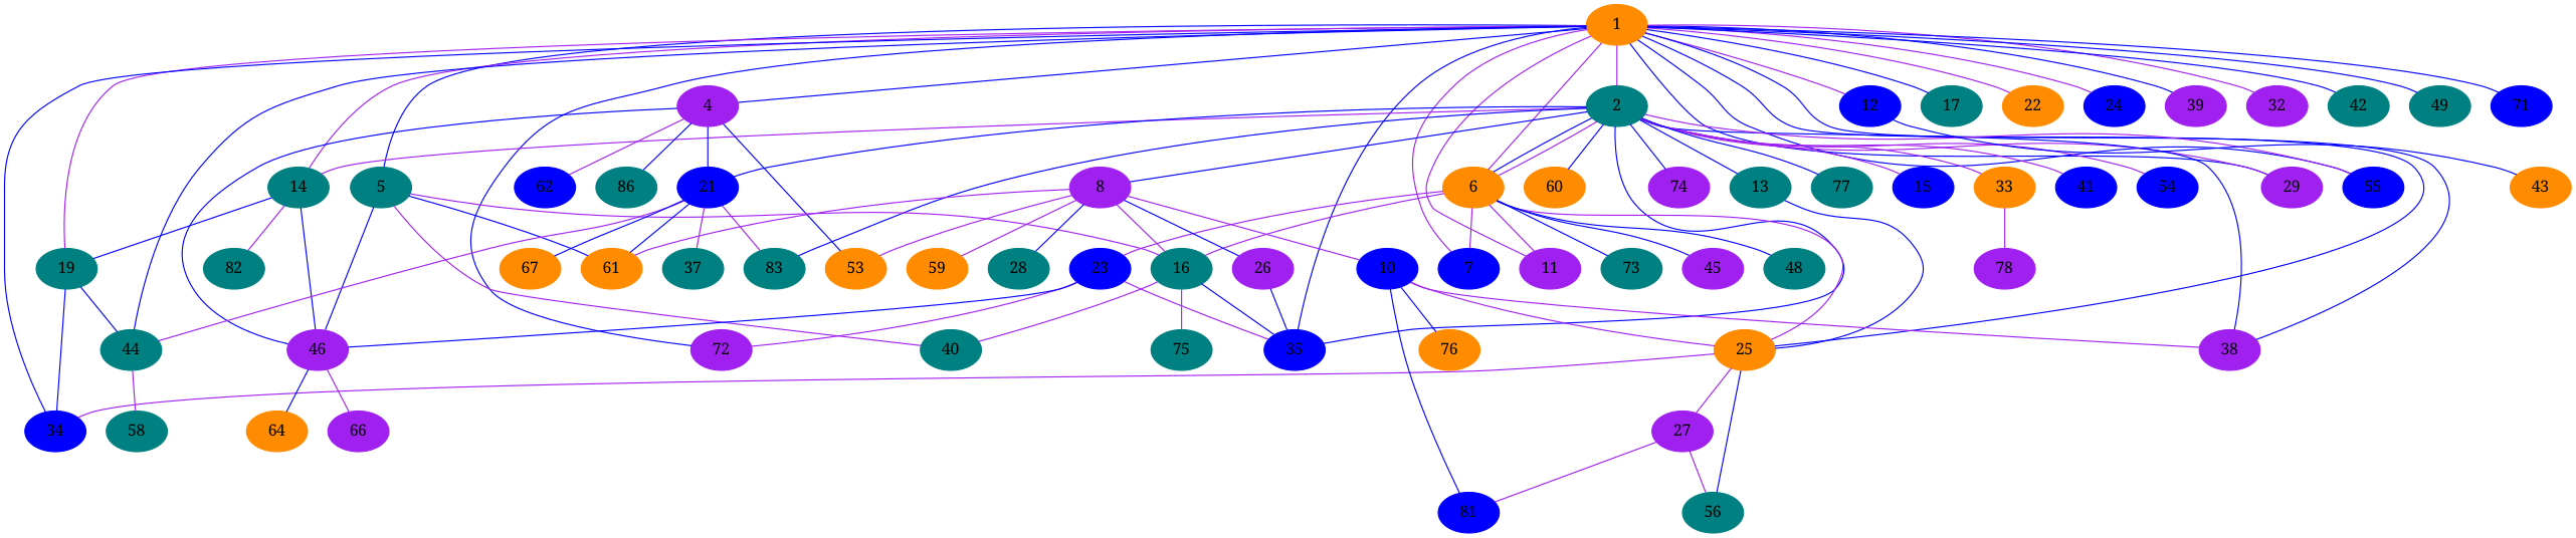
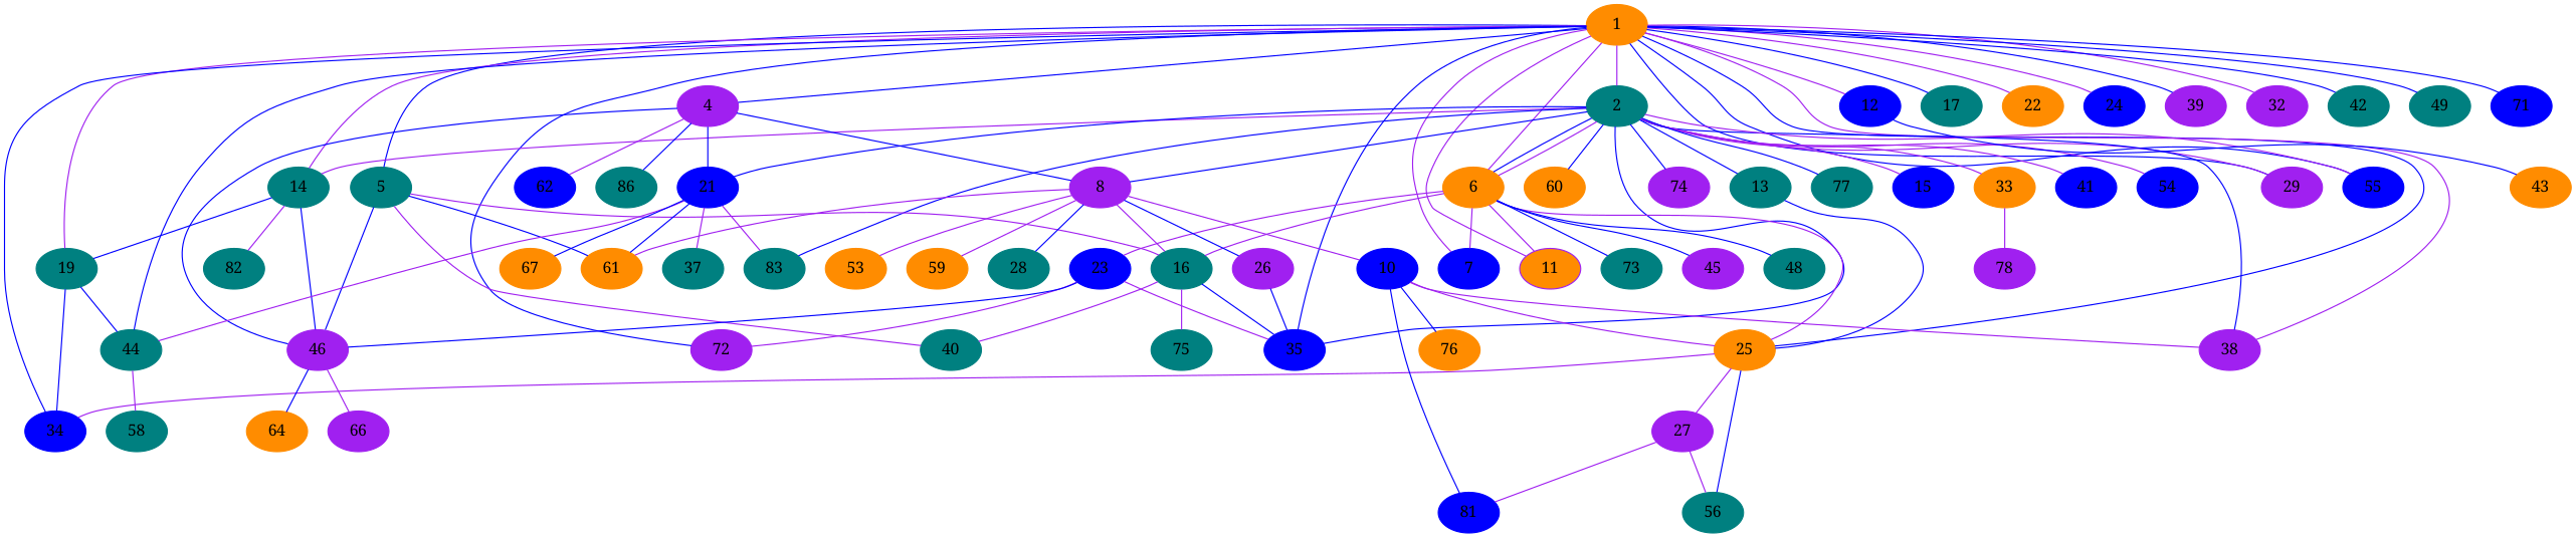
  graph {
    fontname="Noto Serif"
    node [color=teal fontname="Noto Serif" style=filled]
    edge [color=blue fontname="Noto Serif"]
    1 [color=darkorange super="+3"]
    2 [super="+9"]
    4 [color=purple super="+20"]
    5 [super="+18"]
    6 [color=darkorange super="+30"]
    7 [color=blue]
-   11 [color=purple]
+   11 [color=purple fillcolor=darkorange]
    12 [color=blue]
    14 [super="+69"]
    17
    19 [super="+36"]
    22 [color=darkorange]
    24 [color=blue]
    25 [color=darkorange super="+63"]
    29 [color=purple]
    n16 [color=purple label=39]
    32 [color=purple]
    34 [color=blue]
    35 [color=blue super="+68"]
    38 [color=purple]
    42
    44
    49
    55 [color=blue]
    71 [color=blue]
    72 [color=purple]
    8 [color=purple super="+39"]
    13 [super="+52"]
    15 [color=blue]
    21 [color=blue super="+47"]
    33 [color=darkorange]
    41 [color=blue]
    54 [color=blue super="+70"]
    60 [color=darkorange]
    74 [color=purple]
    77
    83
    46 [color=purple super="+51"]
    62 [color=blue]
    86
    16 [super="+57"]
    40 [super="+65"]
    61 [color=darkorange super="+79"]
    23 [color=blue]
    45 [color=purple]
    48
    73
    43 [color=darkorange]
    82
    27 [color=purple super="+84"]
    56
    58
    10 [color=blue super="+50"]
    26 [color=purple]
    28
    53 [color=darkorange super="+85"]
    59 [color=darkorange]
    37
    67 [color=darkorange]
    78 [color=purple]
    64 [color=darkorange]
    66 [color=purple]
    75
    76 [color=darkorange super="+80"]
    81 [color=blue]
    1 -- 2 [color=purple weight=3]
    1 -- 4
    1 -- 5
    1 -- 6 [color=purple weight=2]
    1 -- 7 [color=purple]
    1 -- 11 [color=purple]
    1 -- 12 [color=purple]
    1 -- 14 [color=purple weight=2]
    1 -- 17
    1 -- 19 [color=purple]
    1 -- 22 [color=purple]
    1 -- 24 [color=purple]
    1 -- 25
    1 -- 29
    1 -- n16
    1 -- 32 [color=purple]
    1 -- 34
    1 -- 35
-   1 -- 38
+   1 -- 38 [color=purple]
    1 -- 42
    1 -- 44
    1 -- 49
    1 -- 55
    1 -- 71
    1 -- 72
    2 -- 6 [weight=2]
    2 -- 6 [color=purple]
    2 -- 14 [color=purple]
    2 -- 29 [color=purple]
    2 -- 35 [weight=2]
    2 -- 38
    2 -- 55 [color=purple]
    2 -- 8
    2 -- 13
    2 -- 15 [color=purple]
    2 -- 21
    2 -- 33 [color=purple]
    2 -- 41 [color=purple]
    2 -- 54 [color=purple]
    2 -- 60
    2 -- 74
    2 -- 77
    2 -- 83 [weight=2]
-   4 -- 53
+   4 -- 8
    4 -- 21
    4 -- 46
    4 -- 62 [color=purple]
    4 -- 86
    5 -- 46
    5 -- 16 [color=purple]
    5 -- 40 [color=purple]
    5 -- 61
    6 -- 7 [color=purple]
    6 -- 11 [color=purple]
    6 -- 25 [color=purple]
    6 -- 16 [color=purple]
    6 -- 23 [color=purple]
    6 -- 45
    6 -- 48
    6 -- 73
    12 -- 43
    14 -- 19
    14 -- 46
    14 -- 82 [color=purple]
    19 -- 34
    19 -- 44
    25 -- 34 [color=purple]
    25 -- 27 [color=purple]
    25 -- 56
    44 -- 58 [color=purple]
    8 -- 16 [color=purple weight=2]
    8 -- 61 [color=purple]
    8 -- 10 [color=purple]
    8 -- 26
    8 -- 28
    8 -- 53 [color=purple]
    8 -- 59 [color=purple]
    13 -- 25
    21 -- 44 [color=purple]
    21 -- 83 [color=purple]
    21 -- 61
    21 -- 37 [color=purple]
    21 -- 67
    33 -- 78 [color=purple]
    46 -- 64
    46 -- 66 [color=purple]
    16 -- 35
    16 -- 40 [color=purple]
    16 -- 75 [color=purple]
    23 -- 35 [color=purple]
    23 -- 72 [color=purple]
    23 -- 46
    27 -- 56 [color=purple]
    27 -- 81 [color=purple]
    10 -- 25 [color=purple]
    10 -- 38 [color=purple]
    10 -- 76
    10 -- 81
    26 -- 35
  }
